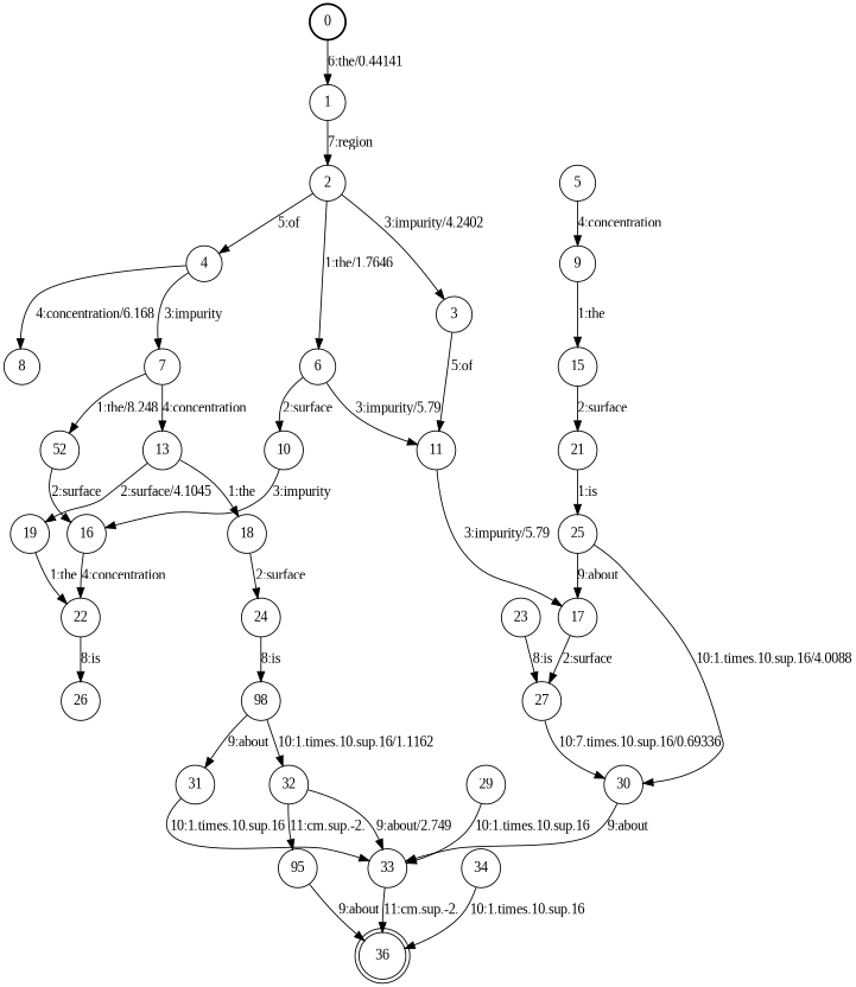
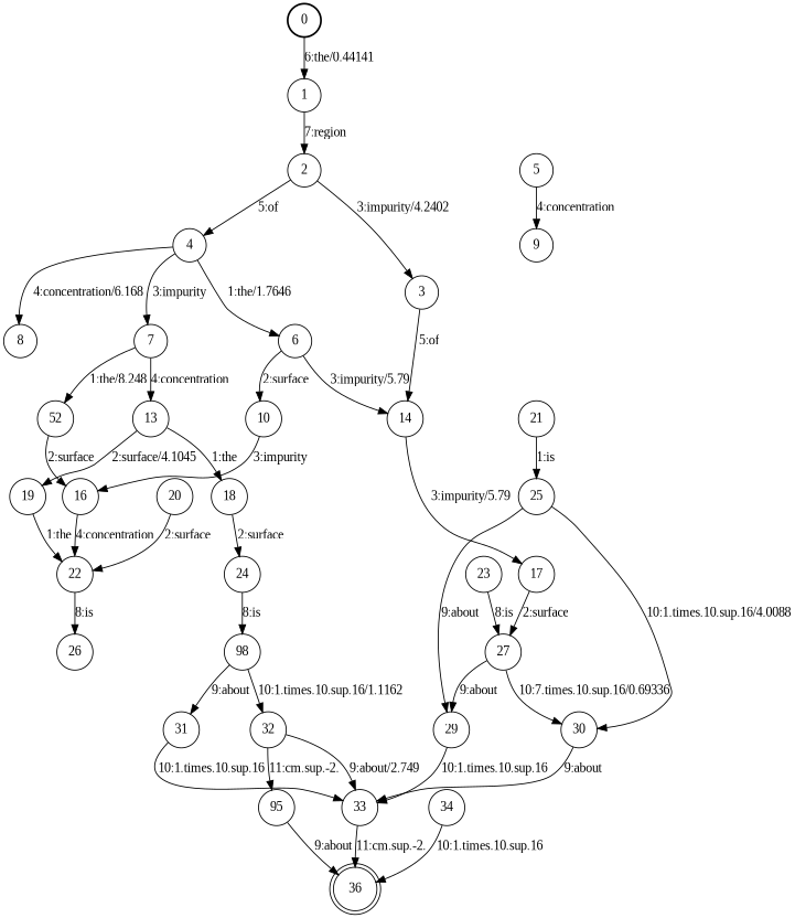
  digraph {
    fontname="Liberation Serif"
    nodesep=0.25
    rankdir=TB
    ranksep=0.4
    node [fontname="Liberation Serif" fontsize=14 shape=circle style=solid]
    edge [fontname="Liberation Serif" fontsize=14]
    n1 [label=0 style=bold]
    n2 [label=1]
    n3 [label=2]
    n4 [label=3]
    n5 [label=4]
-   n6 [label=11]
+   n6 [label=14]
    n7 [label=7]
    n8 [label=8]
    n9 [label=6]
    n10 [label=5]
    n11 [label=9]
    n12 [label=13]
    n13 [label=52]
    n14 [label=10]
-   n15 [label=15]
    n16 [label=19]
    n17 [label=18]
    n18 [label=16]
    n19 [label=17]
    n20 [label=21]
    n21 [label=22]
    n22 [label=27]
    n23 [label=24]
+   n24 [label=20]
    n25 [label=25]
    n26 [label=26]
    n27 [label=23]
    n28 [label=98]
    n29 [label=29]
    n30 [label=30]
    n31 [label=31]
    n32 [label=32]
    n33 [label=33]
    n34 [label=95]
    n35 [label=36 shape=doublecircle]
    n36 [label=34]
    n1 -> n2 [label="6:the/0.44141"]
    n2 -> n3 [label="7:region"]
    n3 -> n4 [label="3:impurity/4.2402"]
    n3 -> n5 [label="5:of"]
    n4 -> n6 [label="5:of"]
    n5 -> n7 [label="3:impurity"]
    n5 -> n8 [label="4:concentration/6.168"]
-   n3 -> n9 [label="1:the/1.7646"]
+   n5 -> n9 [label="1:the/1.7646"]
    n6 -> n19 [label="3:impurity/5.79"]
    n7 -> n12 [label="4:concentration"]
    n7 -> n13 [label="1:the/8.248"]
    n9 -> n6 [label="3:impurity/5.79"]
    n9 -> n14 [label="2:surface"]
    n10 -> n11 [label="4:concentration"]
-   n11 -> n15 [label="1:the"]
    n12 -> n16 [label="2:surface/4.1045"]
    n12 -> n17 [label="1:the"]
    n13 -> n18 [label="2:surface"]
    n14 -> n18 [label="3:impurity"]
-   n15 -> n20 [label="2:surface"]
    n16 -> n21 [label="1:the"]
    n17 -> n23 [label="2:surface"]
    n18 -> n21 [label="4:concentration"]
    n19 -> n22 [label="2:surface"]
    n20 -> n25 [label="1:is"]
    n21 -> n26 [label="8:is"]
+   n22 -> n29 [label="9:about"]
    n22 -> n30 [label="10:7.times.10.sup.16/0.69336"]
    n23 -> n28 [label="8:is"]
-   n25 -> n19 [label="9:about"]
+   n24 -> n21 [label="2:surface"]
+   n25 -> n29 [label="9:about"]
    n25 -> n30 [label="10:1.times.10.sup.16/4.0088"]
    n27 -> n22 [label="8:is"]
    n28 -> n31 [label="9:about"]
    n28 -> n32 [label="10:1.times.10.sup.16/1.1162"]
    n29 -> n33 [label="10:1.times.10.sup.16"]
    n30 -> n33 [label="9:about"]
    n31 -> n33 [label="10:1.times.10.sup.16"]
    n32 -> n33 [label="9:about/2.749"]
    n32 -> n34 [label="11:cm.sup.-2."]
    n33 -> n35 [label="11:cm.sup.-2."]
    n34 -> n35 [label="9:about"]
    n36 -> n35 [label="10:1.times.10.sup.16"]
  }
